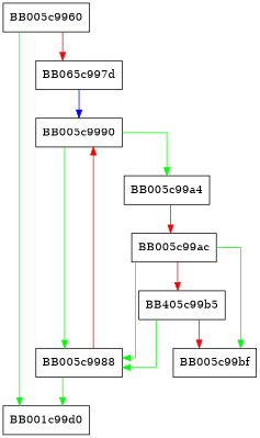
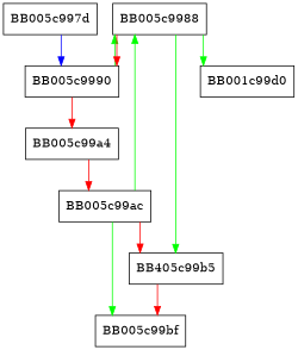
  digraph {
    splines=ortho
    node [shape=box]
    edge [color=green]
    n1 [label=BB001c99d0]
-   BB005c9960
-   BB005c997d [label=BB065c997d]
+   BB005c997d
    BB005c9990
    BB005c9988
    BB005c99a4
    BB005c99ac
    BB005c99bf
    n9 [label=BB405c99b5]
-   BB005c9960 -> n1
-   BB005c9960 -> BB005c997d [color=red]
    BB005c997d -> BB005c9990 [color=blue]
    BB005c9990 -> BB005c9988
-   BB005c9990 -> BB005c99a4
+   BB005c9990 -> BB005c99a4 [color=red]
    BB005c9988 -> n1
    BB005c9988 -> BB005c9990 [color=red]
    BB005c99a4 -> BB005c99ac [color=red]
    BB005c99ac -> BB005c9988
    BB005c99ac -> BB005c99bf
    BB005c99ac -> n9 [color=red]
-   n9 -> BB005c9988
+   BB005c9988 -> n9
    n9 -> BB005c99bf [color=red]
  }
